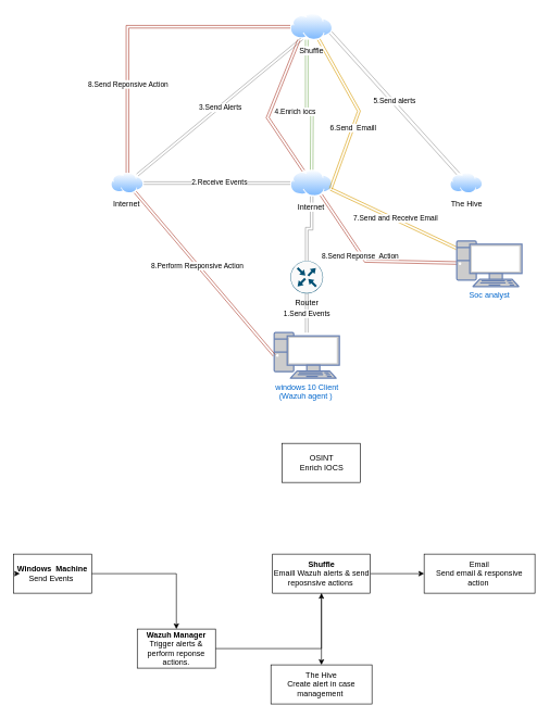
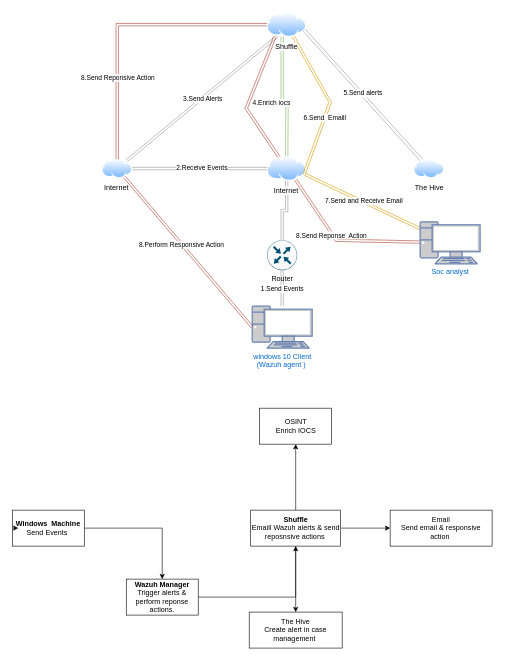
  <mxCell id="0" />
  <mxCell id="1" parent="0" />
  <mxCell id="2" style="edgeStyle=orthogonalEdgeStyle;rounded=0;orthogonalLoop=1;jettySize=auto;html=1;strokeColor=none;startArrow=classic;startFill=0;" edge="1" parent="1" source="5" target="7"><mxGeometry relative="1" as="geometry" /></mxCell>
  <mxCell id="3" value="" style="edgeStyle=orthogonalEdgeStyle;rounded=0;orthogonalLoop=1;jettySize=auto;html=1;startArrow=classic;startFill=1;shape=link;fillColor=#dae8fc;strokeColor=#999999;" edge="1" parent="1" source="5" target="7"><mxGeometry relative="1" as="geometry" /></mxCell>
  <mxCell id="4" value="1.Send Events" style="edgeLabel;html=1;align=center;verticalAlign=middle;resizable=0;points=[];" vertex="1" connectable="0" parent="3"><mxGeometry x="-0.015" y="1" relative="1" as="geometry"><mxPoint as="offset" /></mxGeometry></mxCell>
  <mxCell id="5" value="windows 10 Client&lt;br&gt;(Wazuh agent )&amp;nbsp;" style="fontColor=#0066CC;verticalAlign=top;verticalLabelPosition=bottom;labelPosition=center;align=center;html=1;outlineConnect=0;fillColor=#CCCCCC;strokeColor=#6881B3;gradientColor=none;gradientDirection=north;strokeWidth=2;shape=mxgraph.networks.pc;" vertex="1" parent="1"><mxGeometry x="420" y="510" width="100" height="70" as="geometry" /></mxCell>
  <mxCell id="6" value="" style="edgeStyle=orthogonalEdgeStyle;rounded=0;orthogonalLoop=1;jettySize=auto;html=1;shape=link;strokeColor=#999999;" edge="1" parent="1" source="7" target="10"><mxGeometry relative="1" as="geometry" /></mxCell>
  <mxCell id="7" value="Router" style="sketch=0;points=[[0.5,0,0],[1,0.5,0],[0.5,1,0],[0,0.5,0],[0.145,0.145,0],[0.856,0.145,0],[0.855,0.856,0],[0.145,0.855,0]];verticalLabelPosition=bottom;html=1;verticalAlign=top;aspect=fixed;align=center;pointerEvents=1;shape=mxgraph.cisco19.rect;prIcon=router;fillColor=#FAFAFA;strokeColor=#005073;" vertex="1" parent="1"><mxGeometry x="445" y="400" width="50" height="50" as="geometry" /></mxCell>
  <mxCell id="8" value="" style="edgeStyle=orthogonalEdgeStyle;rounded=0;orthogonalLoop=1;jettySize=auto;html=1;shape=link;strokeColor=#999999;" edge="1" parent="1" source="10" target="13"><mxGeometry relative="1" as="geometry" /></mxCell>
  <mxCell id="9" value="2.Receive Events" style="edgeLabel;html=1;align=center;verticalAlign=middle;resizable=0;points=[];" vertex="1" connectable="0" parent="8"><mxGeometry x="-0.019" y="-1" relative="1" as="geometry"><mxPoint as="offset" /></mxGeometry></mxCell>
  <mxCell id="10" value="Internet&amp;nbsp;" style="image;aspect=fixed;perimeter=ellipsePerimeter;html=1;align=center;shadow=0;dashed=0;spacingTop=3;image=img/lib/active_directory/internet_cloud.svg;" vertex="1" parent="1"><mxGeometry x="445" y="260" width="65" height="40.95" as="geometry" /></mxCell>
  <mxCell id="11" style="rounded=0;orthogonalLoop=1;jettySize=auto;html=1;entryX=0.25;entryY=1;entryDx=0;entryDy=0;shape=link;strokeColor=#999999;" edge="1" parent="1" source="13" target="23"><mxGeometry relative="1" as="geometry" /></mxCell>
  <mxCell id="12" value="3.Send Alerts&amp;nbsp;" style="edgeLabel;html=1;align=center;verticalAlign=middle;resizable=0;points=[];" vertex="1" connectable="0" parent="11"><mxGeometry x="0.007" y="-2" relative="1" as="geometry"><mxPoint as="offset" /></mxGeometry></mxCell>
  <mxCell id="13" value="Internet&amp;nbsp;" style="image;aspect=fixed;perimeter=ellipsePerimeter;html=1;align=center;shadow=0;dashed=0;spacingTop=3;image=img/lib/active_directory/internet_cloud.svg;" vertex="1" parent="1"><mxGeometry x="170" y="264.72" width="50" height="31.5" as="geometry" /></mxCell>
  <mxCell id="14" style="rounded=0;orthogonalLoop=1;jettySize=auto;html=1;entryX=1;entryY=0.75;entryDx=0;entryDy=0;shape=link;width=-5;strokeColor=#999999;" edge="1" parent="1" source="16" target="23"><mxGeometry relative="1" as="geometry" /></mxCell>
  <mxCell id="15" value="5.Send alerts&amp;nbsp;" style="edgeLabel;html=1;align=center;verticalAlign=middle;resizable=0;points=[];" vertex="1" connectable="0" parent="14"><mxGeometry x="0.009" y="-3" relative="1" as="geometry"><mxPoint as="offset" /></mxGeometry></mxCell>
  <mxCell id="16" value="The Hive" style="image;aspect=fixed;perimeter=ellipsePerimeter;html=1;align=center;shadow=0;dashed=0;spacingTop=3;image=img/lib/active_directory/internet_cloud.svg;" vertex="1" parent="1"><mxGeometry x="690" y="264.72" width="50" height="31.5" as="geometry" /></mxCell>
  <mxCell id="17" value="" style="edgeStyle=orthogonalEdgeStyle;rounded=0;orthogonalLoop=1;jettySize=auto;html=1;shape=link;strokeColor=#82b366;fillColor=#d5e8d4;" edge="1" parent="1" source="23" target="10"><mxGeometry relative="1" as="geometry"><Array as="points"><mxPoint x="470" y="170" /><mxPoint x="478" y="170" /></Array></mxGeometry></mxCell>
  <mxCell id="18" value="4.Enrich iocs" style="edgeLabel;html=1;align=center;verticalAlign=middle;resizable=0;points=[];" vertex="1" connectable="0" parent="17"><mxGeometry x="0.12" relative="1" as="geometry"><mxPoint x="-25" as="offset" /></mxGeometry></mxCell>
  <mxCell id="19" style="rounded=0;orthogonalLoop=1;jettySize=auto;html=1;entryX=1;entryY=0.75;entryDx=0;entryDy=0;shape=link;fillColor=#ffe6cc;strokeColor=#d79b00;" edge="1" parent="1" source="23" target="10"><mxGeometry relative="1" as="geometry"><Array as="points"><mxPoint x="550" y="170" /></Array></mxGeometry></mxCell>
  <mxCell id="20" value="6.Send&amp;nbsp; Emaill" style="edgeLabel;html=1;align=center;verticalAlign=middle;resizable=0;points=[];" vertex="1" connectable="0" parent="19"><mxGeometry x="0.207" relative="1" as="geometry"><mxPoint as="offset" /></mxGeometry></mxCell>
  <mxCell id="21" style="edgeStyle=orthogonalEdgeStyle;rounded=0;orthogonalLoop=1;jettySize=auto;html=1;fillColor=#fad9d5;strokeColor=#ae4132;shape=link;" edge="1" parent="1" source="23" target="13"><mxGeometry relative="1" as="geometry" /></mxCell>
  <mxCell id="22" value="8.Send Reponsive Action" style="edgeLabel;html=1;align=center;verticalAlign=middle;resizable=0;points=[];" vertex="1" connectable="0" parent="21"><mxGeometry x="0.424" relative="1" as="geometry"><mxPoint as="offset" /></mxGeometry></mxCell>
  <mxCell id="23" value="Shuffle" style="image;aspect=fixed;perimeter=ellipsePerimeter;html=1;align=center;shadow=0;dashed=0;spacingTop=3;image=img/lib/active_directory/internet_cloud.svg;" vertex="1" parent="1"><mxGeometry x="444.92" y="20" width="65.08" height="41" as="geometry" /></mxCell>
  <mxCell id="24" style="rounded=0;orthogonalLoop=1;jettySize=auto;html=1;entryX=1;entryY=0.75;entryDx=0;entryDy=0;shape=link;fillColor=#ffe6cc;strokeColor=#d79b00;" edge="1" parent="1" source="29" target="10"><mxGeometry relative="1" as="geometry" /></mxCell>
  <mxCell id="25" value="Text" style="edgeLabel;html=1;align=center;verticalAlign=middle;resizable=0;points=[];" vertex="1" connectable="0" parent="24"><mxGeometry x="0.024" relative="1" as="geometry"><mxPoint as="offset" /></mxGeometry></mxCell>
  <mxCell id="26" value="7.Send and Receive Email" style="edgeLabel;html=1;align=center;verticalAlign=middle;resizable=0;points=[];" vertex="1" connectable="0" parent="24"><mxGeometry x="-0.018" y="-2" relative="1" as="geometry"><mxPoint as="offset" /></mxGeometry></mxCell>
  <mxCell id="27" style="rounded=0;orthogonalLoop=1;jettySize=auto;html=1;entryX=0.75;entryY=1;entryDx=0;entryDy=0;shape=link;fillColor=#fad9d5;strokeColor=#ae4132;" edge="1" parent="1" source="29" target="10"><mxGeometry relative="1" as="geometry"><Array as="points"><mxPoint x="560" y="400" /></Array></mxGeometry></mxCell>
  <mxCell id="28" value="8.Send Reponse&amp;nbsp; Action" style="edgeLabel;html=1;align=center;verticalAlign=middle;resizable=0;points=[];" vertex="1" connectable="0" parent="27"><mxGeometry x="0.162" y="2" relative="1" as="geometry"><mxPoint as="offset" /></mxGeometry></mxCell>
  <mxCell id="29" value="Soc analyst" style="fontColor=#0066CC;verticalAlign=top;verticalLabelPosition=bottom;labelPosition=center;align=center;html=1;outlineConnect=0;fillColor=#CCCCCC;strokeColor=#6881B3;gradientColor=none;gradientDirection=north;strokeWidth=2;shape=mxgraph.networks.pc;" vertex="1" parent="1"><mxGeometry x="700" y="369.25" width="100" height="70" as="geometry" /></mxCell>
  <mxCell id="30" style="rounded=0;orthogonalLoop=1;jettySize=auto;html=1;entryX=0.198;entryY=1;entryDx=0;entryDy=0;entryPerimeter=0;shape=link;fillColor=#fad9d5;strokeColor=#ae4132;" edge="1" parent="1" source="10" target="23"><mxGeometry relative="1" as="geometry"><Array as="points"><mxPoint x="410" y="180" /></Array></mxGeometry></mxCell>
  <mxCell id="31" style="rounded=0;orthogonalLoop=1;jettySize=auto;html=1;entryX=0;entryY=0.5;entryDx=0;entryDy=0;entryPerimeter=0;fillColor=#fad9d5;strokeColor=#ae4132;shape=link;" edge="1" parent="1" source="13" target="5"><mxGeometry relative="1" as="geometry" /></mxCell>
  <mxCell id="32" value="8.Perform Responsive Action" style="edgeLabel;html=1;align=center;verticalAlign=middle;resizable=0;points=[];" vertex="1" connectable="0" parent="31"><mxGeometry x="-0.102" y="-1" relative="1" as="geometry"><mxPoint as="offset" /></mxGeometry></mxCell>
  <mxCell id="33" value="" style="edgeStyle=orthogonalEdgeStyle;rounded=0;orthogonalLoop=1;jettySize=auto;html=1;" edge="1" parent="1" source="34" target="36"><mxGeometry relative="1" as="geometry" /></mxCell>
  <mxCell id="34" value="&lt;b&gt;Windows&amp;nbsp; Machine&lt;/b&gt;&lt;br&gt;Send Events&amp;nbsp;" style="whiteSpace=wrap;html=1;" vertex="1" parent="1"><mxGeometry x="20" y="850" width="120" height="60" as="geometry" /></mxCell>
  <mxCell id="35" value="" style="edgeStyle=orthogonalEdgeStyle;rounded=0;orthogonalLoop=1;jettySize=auto;html=1;" edge="1" parent="1" source="36" target="40"><mxGeometry relative="1" as="geometry" /></mxCell>
  <mxCell id="36" value="&lt;b&gt;Wazuh Manager&lt;/b&gt;&lt;br&gt;Trigger alerts &amp;amp; perform reponse actions." style="whiteSpace=wrap;html=1;" vertex="1" parent="1"><mxGeometry x="210" y="965" width="120" height="60" as="geometry" /></mxCell>
+ <mxCell id="37" value="" style="edgeStyle=orthogonalEdgeStyle;rounded=0;orthogonalLoop=1;jettySize=auto;html=1;" edge="1" parent="1" source="40" target="41"><mxGeometry relative="1" as="geometry" /></mxCell>
  <mxCell id="38" value="" style="edgeStyle=orthogonalEdgeStyle;rounded=0;orthogonalLoop=1;jettySize=auto;html=1;" edge="1" parent="1" source="40" target="42"><mxGeometry relative="1" as="geometry" /></mxCell>
  <mxCell id="39" value="" style="edgeStyle=orthogonalEdgeStyle;rounded=0;orthogonalLoop=1;jettySize=auto;html=1;" edge="1" parent="1" source="40" target="43"><mxGeometry relative="1" as="geometry" /></mxCell>
  <mxCell id="40" value="&lt;b&gt;Shuffle&lt;/b&gt;&lt;br&gt;Emaill Wazuh alerts &amp;amp; send reposnsive actions&amp;nbsp;" style="whiteSpace=wrap;html=1;" vertex="1" parent="1"><mxGeometry x="417.5" y="850" width="150" height="60" as="geometry" /></mxCell>
  <mxCell id="41" value="OSINT&lt;br&gt;Enrich IOCS" style="whiteSpace=wrap;html=1;" vertex="1" parent="1"><mxGeometry x="432.5" y="680" width="120" height="60" as="geometry" /></mxCell>
  <mxCell id="42" value="The Hive&lt;br&gt;Create alert in case management&amp;nbsp;" style="whiteSpace=wrap;html=1;" vertex="1" parent="1"><mxGeometry x="415" y="1020" width="155" height="60" as="geometry" /></mxCell>
  <mxCell id="43" value="Email&lt;br&gt;Send email &amp;amp; responsive action&amp;nbsp;" style="whiteSpace=wrap;html=1;" vertex="1" parent="1"><mxGeometry x="650" y="850" width="170" height="60" as="geometry" /></mxCell>
  <mxCell id="44" style="edgeStyle=orthogonalEdgeStyle;rounded=0;orthogonalLoop=1;jettySize=auto;html=1;exitX=0;exitY=0.5;exitDx=0;exitDy=0;entryX=0.083;entryY=0.495;entryDx=0;entryDy=0;entryPerimeter=0;" edge="1" parent="1" source="34" target="34"><mxGeometry relative="1" as="geometry" /></mxCell>
